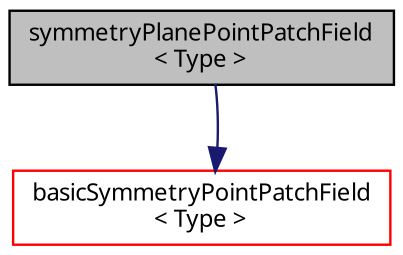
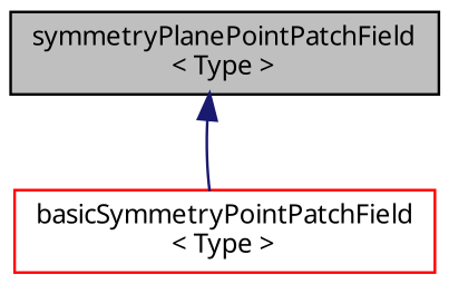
  digraph {
    fontname="Noto Sans"
    node [fontname="Noto Sans" fontsize=10 shape=record]
    n1 [color=black fillcolor=grey75 fontcolor=black height=0.2 label="symmetryPlanePointPatchField\l\< Type \>" style=filled width=0.4]
    n2 [color=red height=0.2 label="basicSymmetryPointPatchField\l\< Type \>" width=0.4]
-   n2 -> n1 [color=midnightblue dir=back fontname="Noto Sans" fontsize=10 labelfontname=FreeSans labelfontsize=10 style=solid]
+   n1 -> n2 [color=midnightblue dir=back fontname="Noto Sans" fontsize=10 labelfontname=FreeSans labelfontsize=10 style=solid]
  }
